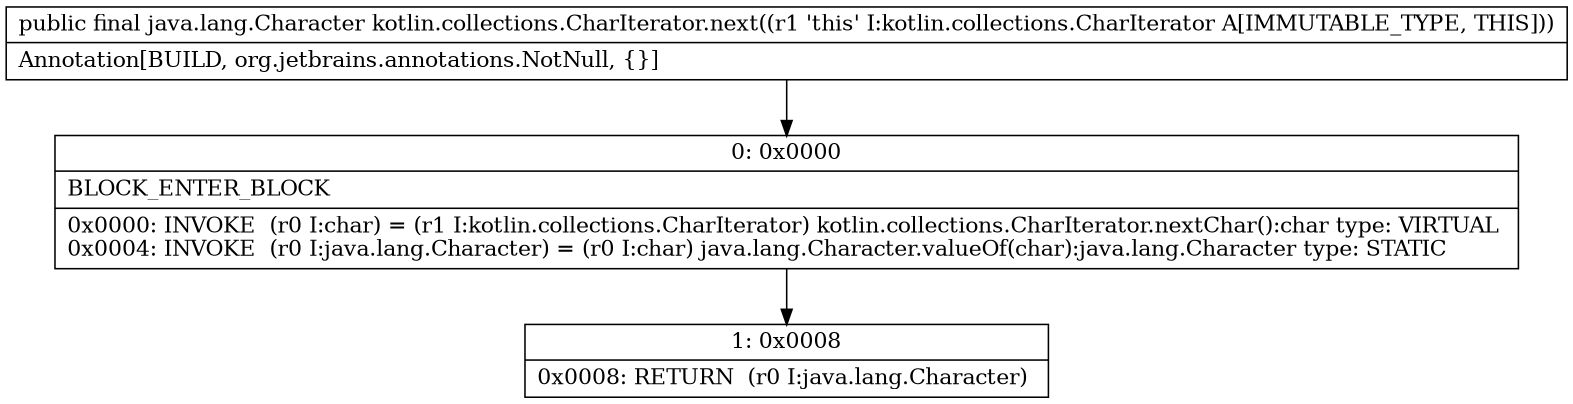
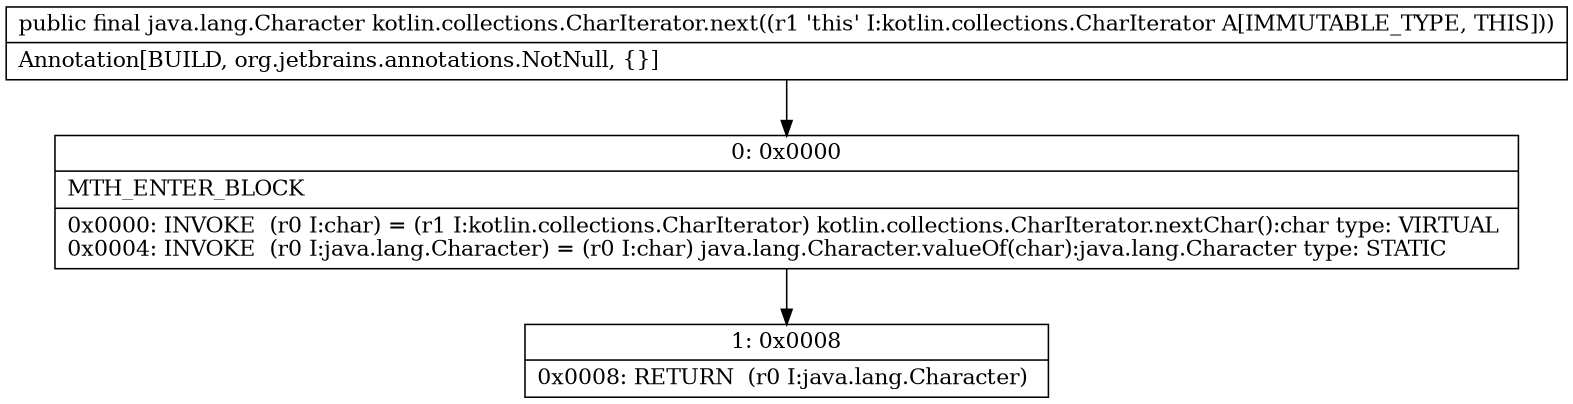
  digraph {
    node [shape=record]
-   n1 [label="{0\:\ 0x0000|BLOCK_ENTER_BLOCK\l|0x0000: INVOKE  (r0 I:char) = (r1 I:kotlin.collections.CharIterator) kotlin.collections.CharIterator.nextChar():char type: VIRTUAL \l0x0004: INVOKE  (r0 I:java.lang.Character) = (r0 I:char) java.lang.Character.valueOf(char):java.lang.Character type: STATIC \l}"]
+   n1 [label="{0\:\ 0x0000|MTH_ENTER_BLOCK\l|0x0000: INVOKE  (r0 I:char) = (r1 I:kotlin.collections.CharIterator) kotlin.collections.CharIterator.nextChar():char type: VIRTUAL \l0x0004: INVOKE  (r0 I:java.lang.Character) = (r0 I:char) java.lang.Character.valueOf(char):java.lang.Character type: STATIC \l}"]
    n2 [label="{1\:\ 0x0008|0x0008: RETURN  (r0 I:java.lang.Character) \l}"]
    n3 [label="{public final java.lang.Character kotlin.collections.CharIterator.next((r1 'this' I:kotlin.collections.CharIterator A[IMMUTABLE_TYPE, THIS]))  | Annotation[BUILD, org.jetbrains.annotations.NotNull, \{\}]\l}"]
    n1 -> n2
    n3 -> n1
  }
